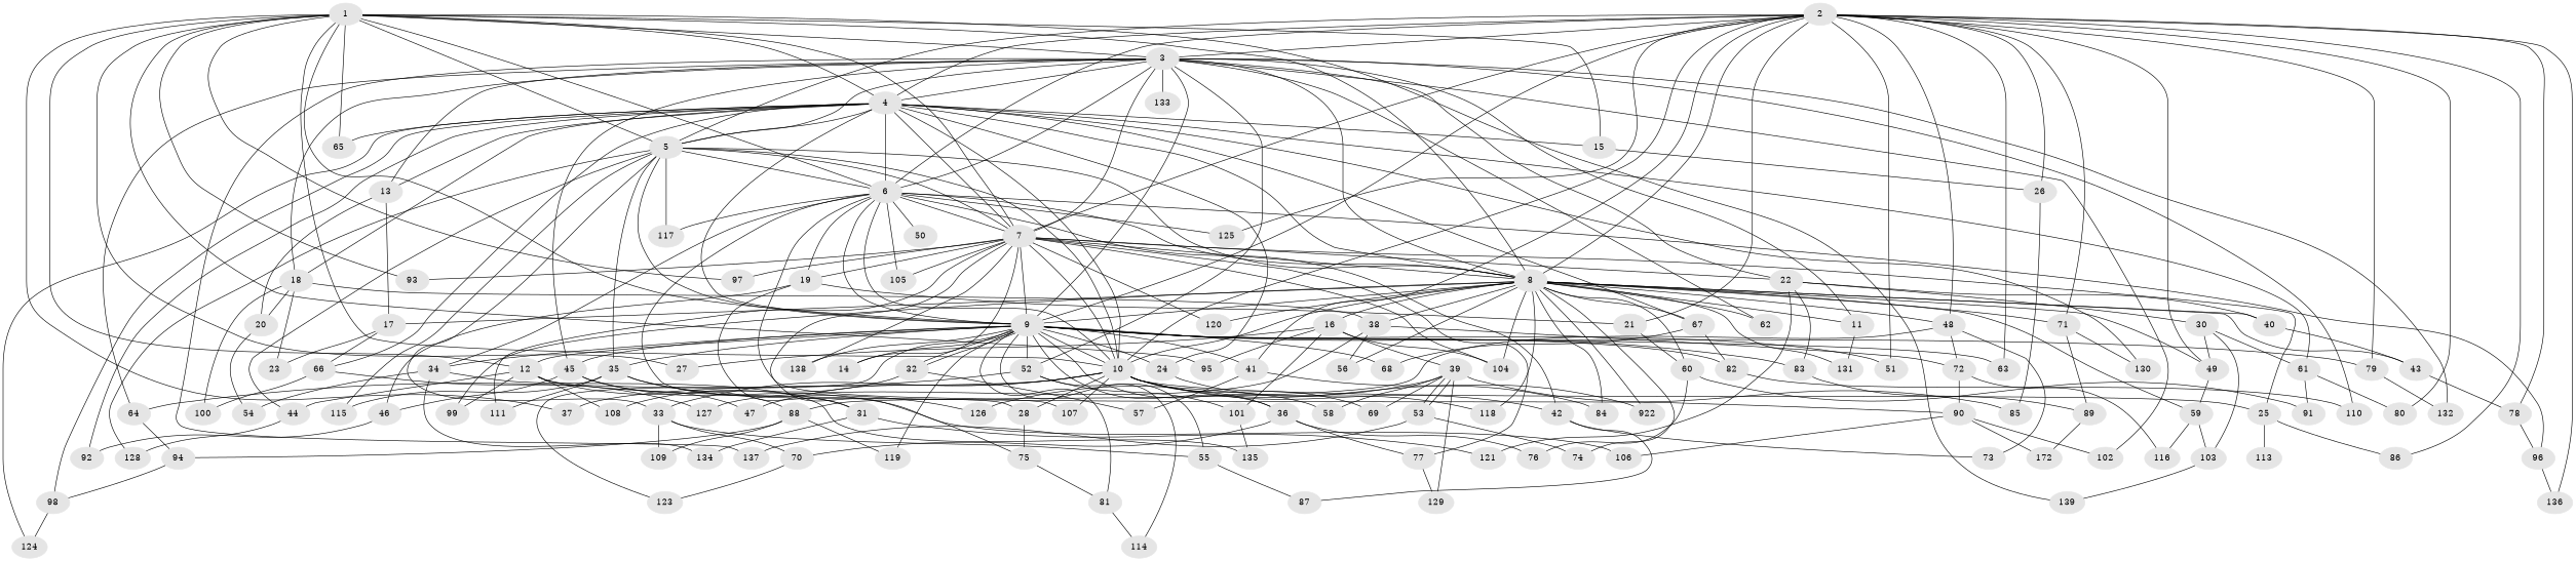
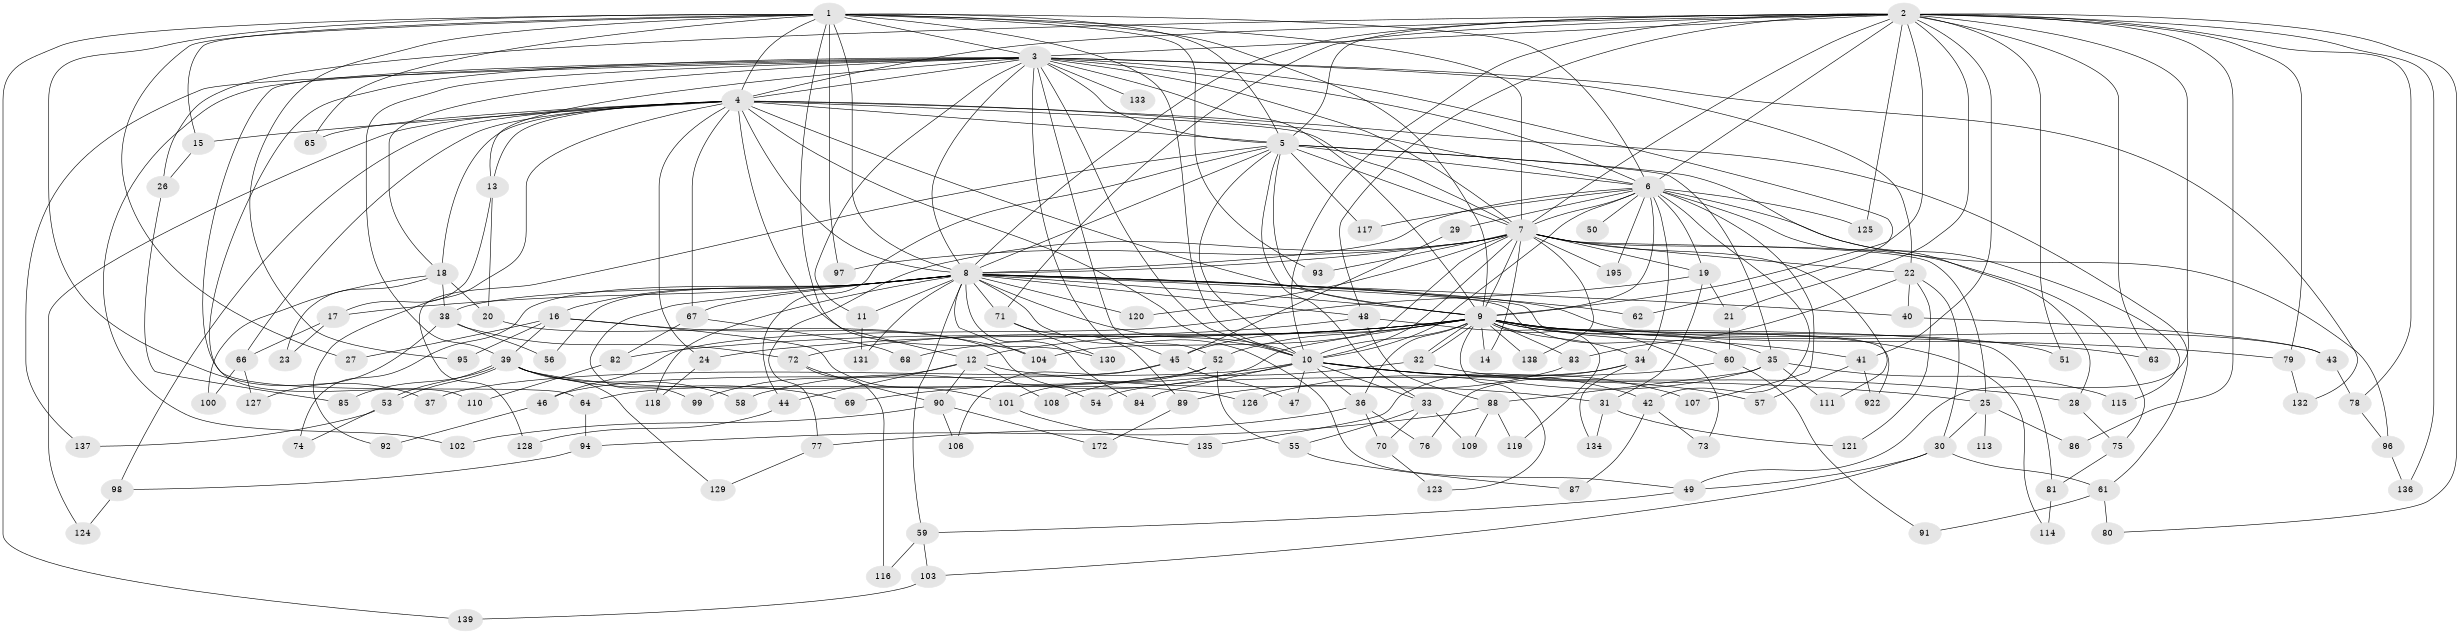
  graph {
    node [color=gray90 style=filled]
    1
    3
    4
    5
    6
    7
    8
    9
    10
    12
    15
    27
    37
    65
    93
    95
    97
    139
    2
    21
    26
    41
    48
    49
    51
    63
    71
    78
    79
    80
    86
    125
    136
    11
    13
    18
    22
    39
    52
    62
    64
    102
    110
    132
    133
    137
    45
    24
    61
    66
    67
    92
    98
    124
    130
    33
    35
    44
    115
    117
    128
+   29
    19
    28
    34
    42
    50
    96
-   105
+   105 [label=195]
    107
    14
    25
    75
    77
    111
    120
    138
    104
    16
    17
    38
    40
    43
    56
    59
    60
    74
    84
    99
    118
    n91 [label=922]
    131
    32
    36
    58
    68
    81
    82
    83
    114
    119
    123
    47
    69
    31
    90
    108
    85
    57
    88
    72
    73
    89
    20
    23
    100
    30
    121
    126
    53
    129
    101
    55
    94
    91
    127
    70
    109
    46
    54
    134
    135
    87
    113
    103
    116
    76
    106
    n139 [label=172]
    1 -- 3
    1 -- 4
    1 -- 5
    1 -- 6
    1 -- 7
    1 -- 8
    1 -- 9
    1 -- 10
    1 -- 12
    1 -- 15
    1 -- 27
    1 -- 37
    1 -- 65
    1 -- 93
    1 -- 95
    1 -- 97
    1 -- 139
    3 -- 4
    3 -- 5
    3 -- 6
    3 -- 7
    3 -- 8
    3 -- 9
+   3 -- 10
    3 -- 11
    3 -- 13
    3 -- 18
    3 -- 22
+   3 -- 39
    3 -- 52
    3 -- 62
    3 -- 64
    3 -- 102
    3 -- 110
    3 -- 132
    3 -- 133
    3 -- 137
    3 -- 45
    4 -- 5
    4 -- 6
    4 -- 7
    4 -- 8
    4 -- 9
    4 -- 10
    4 -- 15
    4 -- 65
    4 -- 13
    4 -- 18
    4 -- 24
    4 -- 61
    4 -- 66
    4 -- 67
    4 -- 92
    4 -- 98
    4 -- 124
    4 -- 130
    5 -- 6
    5 -- 7
    5 -- 8
    5 -- 9
    5 -- 10
    5 -- 33
    5 -- 35
    5 -- 44
    5 -- 115
    5 -- 117
    5 -- 128
    6 -- 7
    6 -- 8
    6 -- 9
    6 -- 10
    6 -- 125
    6 -- 117
+   6 -- 29
    6 -- 19
    6 -- 28
    6 -- 34
    6 -- 42
    6 -- 50
    6 -- 96
    6 -- 105
    6 -- 107
    7 -- 8
    7 -- 9
    7 -- 10
    7 -- 93
    7 -- 97
    7 -- 22
    7 -- 19
    7 -- 105
    7 -- 14
    7 -- 25
    7 -- 75
    7 -- 77
    7 -- 111
    7 -- 120
    7 -- 138
    7 -- 104
    8 -- 9
    8 -- 10
    8 -- 48
    8 -- 49
    8 -- 71
    8 -- 11
    8 -- 62
    8 -- 67
    8 -- 120
    8 -- 104
    8 -- 16
    8 -- 17
    8 -- 38
    8 -- 40
    8 -- 43
    8 -- 56
    8 -- 59
    8 -- 60
    8 -- 74
    8 -- 84
    8 -- 99
    8 -- 118
    8 -- n91
    8 -- 131
    9 -- 10
    9 -- 12
    9 -- 41
    9 -- 51
    9 -- 63
    9 -- 79
    9 -- 52
    9 -- 45
    9 -- 24
    9 -- 35
    9 -- 34
    9 -- 14
    9 -- 138
    9 -- 32
    9 -- 32
    9 -- 36
    9 -- 58
    9 -- 68
    9 -- 81
    9 -- 82
    9 -- 83
    9 -- 114
    9 -- 119
    9 -- 123
    10 -- 37
    10 -- 33
    10 -- 28
    10 -- 42
    10 -- 107
    10 -- 25
    10 -- 84
    10 -- 36
    10 -- 47
    10 -- 69
    12 -- 44
    12 -- 99
    12 -- 31
    12 -- 90
    12 -- 108
    15 -- 26
    2 -- 3
    2 -- 4
    2 -- 5
    2 -- 6
    2 -- 7
    2 -- 8
    2 -- 9
    2 -- 10
    2 -- 21
    2 -- 26
    2 -- 41
    2 -- 48
    2 -- 49
    2 -- 51
    2 -- 63
    2 -- 71
    2 -- 78
    2 -- 79
    2 -- 80
    2 -- 86
    2 -- 125
    2 -- 136
    21 -- 60
    26 -- 85
    41 -- n91
    41 -- 57
    48 -- 88
    48 -- 72
    48 -- 73
    49 -- 59
    71 -- 130
    71 -- 89
    78 -- 96
    79 -- 132
    11 -- 131
    13 -- 17
    13 -- 20
    18 -- 38
    18 -- 20
    18 -- 23
    18 -- 100
    22 -- 40
    22 -- 83
    22 -- 30
    22 -- 121
    39 -- 58
    39 -- 69
    39 -- 85
    39 -- 126
    39 -- 53
    39 -- 53
    39 -- 129
    52 -- 64
    52 -- 101
    52 -- 55
    64 -- 94
    45 -- 47
    45 -- 46
    45 -- 106
    24 -- 118
    61 -- 80
    61 -- 91
    66 -- 100
    66 -- 127
    67 -- 68
    67 -- 82
    98 -- 124
    33 -- 55
    33 -- 70
    33 -- 109
    35 -- 115
    35 -- 111
    35 -- 88
    35 -- 126
    44 -- 128
+   29 -- 45
    19 -- 21
    19 -- 31
    19 -- 46
    28 -- 75
    34 -- 54
    34 -- 134
    34 -- 135
    42 -- 73
    42 -- 87
    96 -- 136
    25 -- 86
+   25 -- 30
    25 -- 113
    75 -- 81
    77 -- 129
    16 -- 27
    16 -- 95
    16 -- 39
    16 -- 104
    16 -- 101
    17 -- 66
    17 -- 23
    38 -- 56
    38 -- 72
    38 -- 127
    40 -- 43
    43 -- 78
    59 -- 103
    59 -- 116
    60 -- 91
    60 -- 76
    32 -- 108
    32 -- 57
    36 -- 77
    36 -- 70
    36 -- 76
    81 -- 114
    82 -- 110
    83 -- 89
    31 -- 121
    31 -- 134
    90 -- 102
    90 -- 106
    90 -- n139
    88 -- 119
    88 -- 94
    88 -- 109
    72 -- 90
    72 -- 116
    89 -- n139
    20 -- 54
    30 -- 49
    30 -- 61
    30 -- 103
    53 -- 137
    53 -- 74
    101 -- 135
    55 -- 87
    94 -- 98
    70 -- 123
    46 -- 92
    103 -- 139
  }
